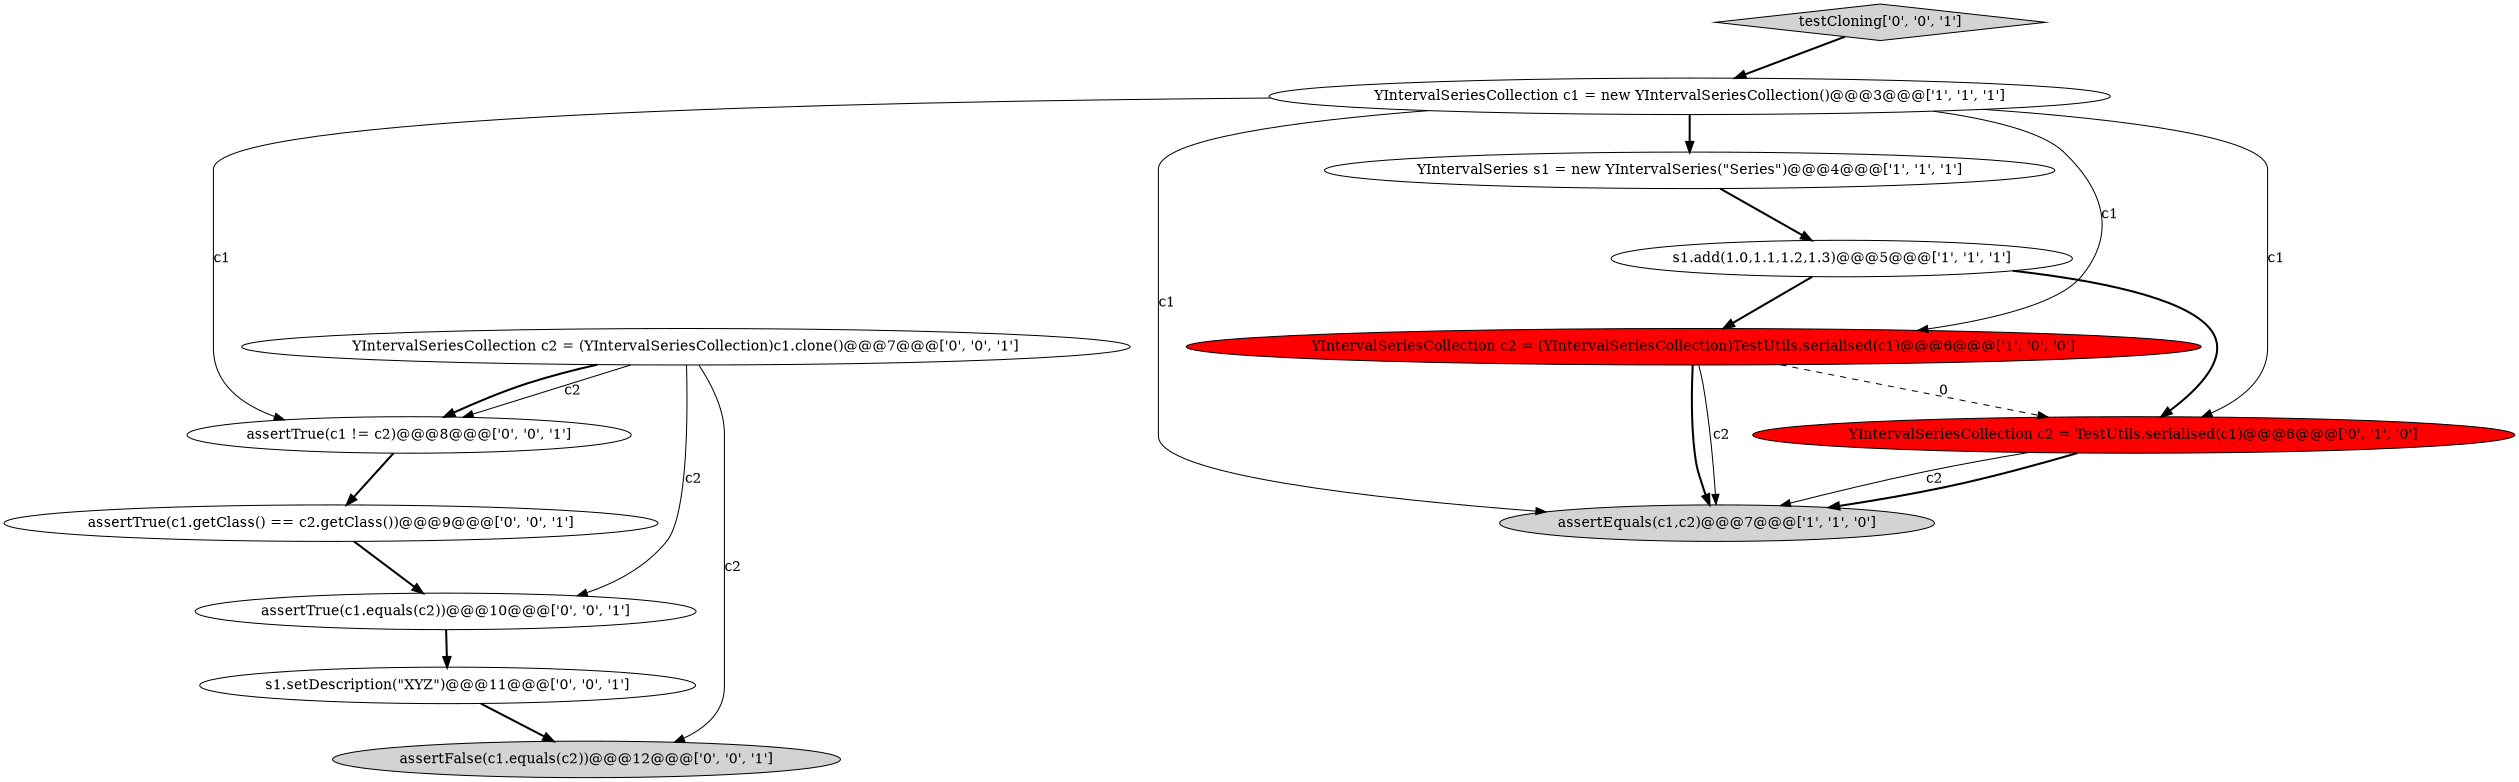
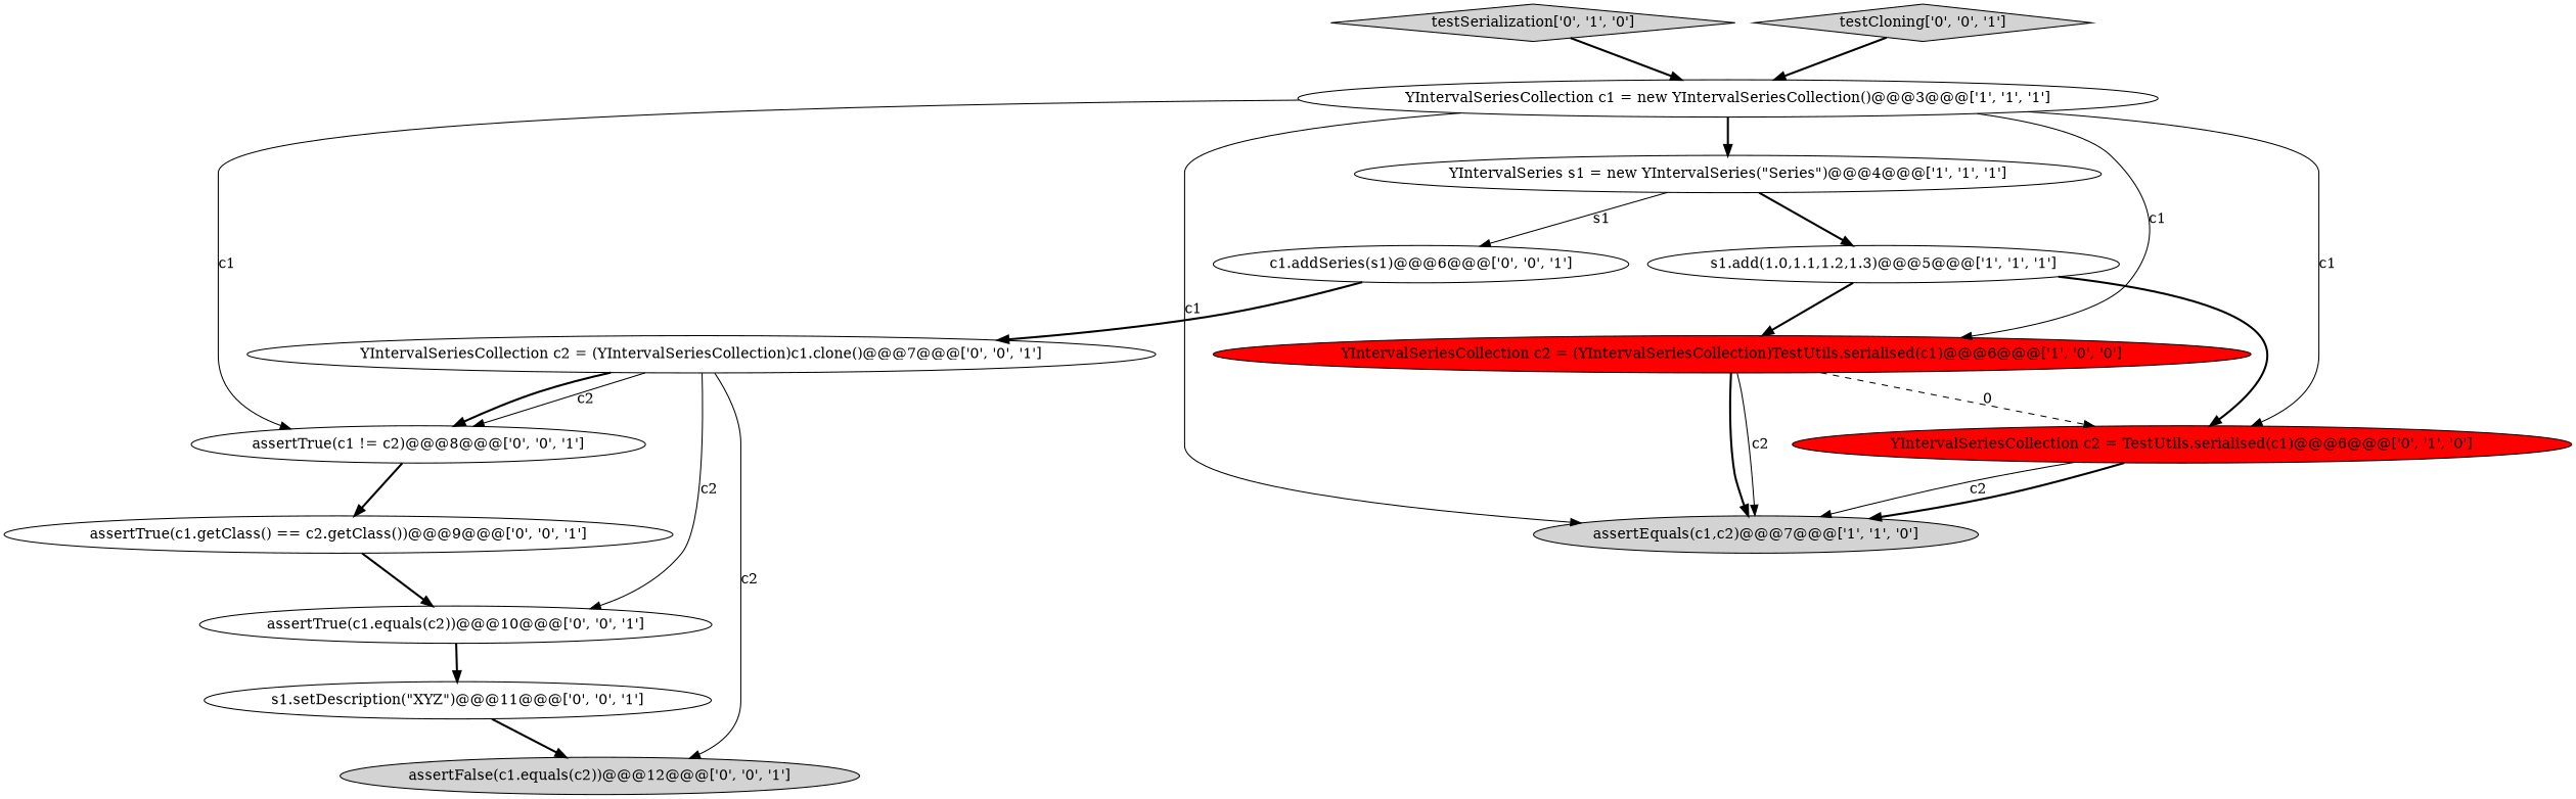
  digraph {
    node [fillcolor=white shape=ellipse style=filled]
    edge [style=bold]
    n1 [label="YIntervalSeries s1 = new YIntervalSeries(\"Series\")@@@4@@@['1', '1', '1']"]
    n2 [label="s1.add(1.0,1.1,1.2,1.3)@@@5@@@['1', '1', '1']"]
+   n3 [label="c1.addSeries(s1)@@@6@@@['0', '0', '1']"]
    n4 [fillcolor=red label="YIntervalSeriesCollection c2 = TestUtils.serialised(c1)@@@6@@@['0', '1', '0']"]
    n5 [fillcolor=red label="YIntervalSeriesCollection c2 = (YIntervalSeriesCollection)TestUtils.serialised(c1)@@@6@@@['1', '0', '0']"]
    n6 [label="YIntervalSeriesCollection c2 = (YIntervalSeriesCollection)c1.clone()@@@7@@@['0', '0', '1']"]
    n7 [label="YIntervalSeriesCollection c1 = new YIntervalSeriesCollection()@@@3@@@['1', '1', '1']"]
    n8 [fillcolor=lightgray label="assertEquals(c1,c2)@@@7@@@['1', '1', '0']"]
    n9 [label="assertTrue(c1 != c2)@@@8@@@['0', '0', '1']"]
+   n10 [fillcolor=lightgray label="testSerialization['0', '1', '0']" shape=diamond]
    n11 [fillcolor=lightgray label="assertFalse(c1.equals(c2))@@@12@@@['0', '0', '1']"]
    n12 [label="s1.setDescription(\"XYZ\")@@@11@@@['0', '0', '1']"]
    n13 [label="assertTrue(c1.equals(c2))@@@10@@@['0', '0', '1']"]
    n14 [label="assertTrue(c1.getClass() == c2.getClass())@@@9@@@['0', '0', '1']"]
    n15 [fillcolor=lightgray label="testCloning['0', '0', '1']" shape=diamond]
    n1 -> n2
+   n1 -> n3 [label=s1 style=solid]
    n2 -> n4
    n2 -> n5
+   n3 -> n6
    n4 -> n8
    n4 -> n8 [label=c2 style=solid]
    n5 -> n4 [label=0 style=dashed]
    n5 -> n8
    n5 -> n8 [label=c2 style=solid]
    n6 -> n9 [label=c2 style=solid]
    n6 -> n9
    n6 -> n11 [label=c2 style=solid]
    n6 -> n13 [label=c2 style=solid]
    n7 -> n1
    n7 -> n4 [label=c1 style=solid]
    n7 -> n5 [label=c1 style=solid]
    n7 -> n8 [label=c1 style=solid]
    n7 -> n9 [label=c1 style=solid]
    n9 -> n14
+   n10 -> n7
    n12 -> n11
    n13 -> n12
    n14 -> n13
    n15 -> n7
  }
